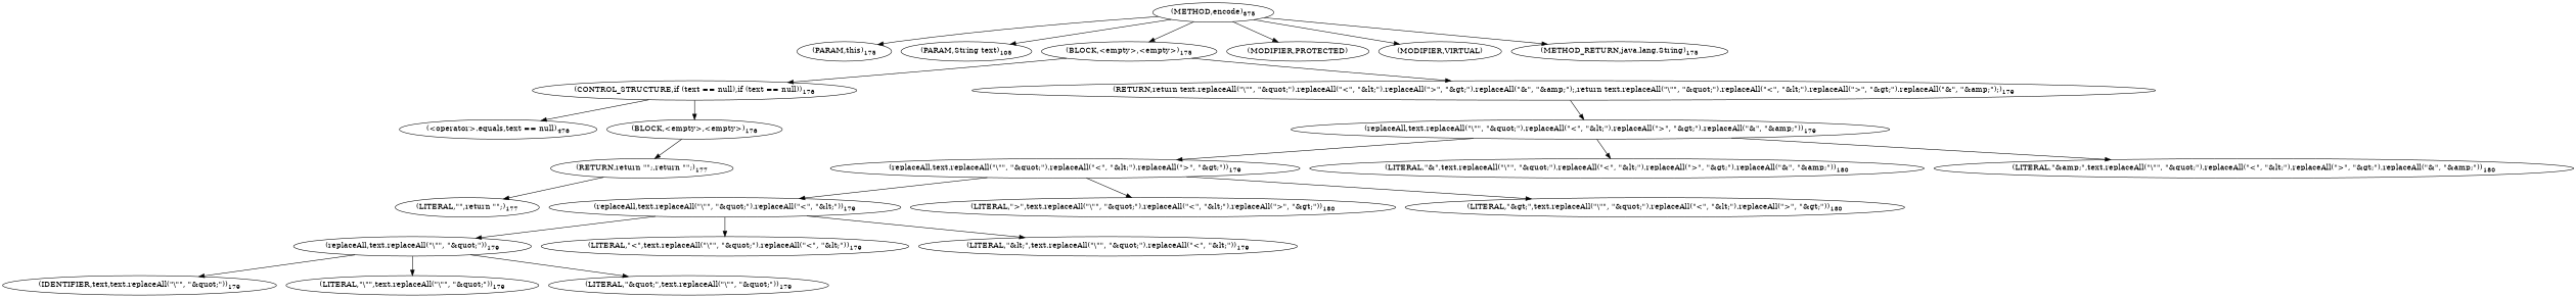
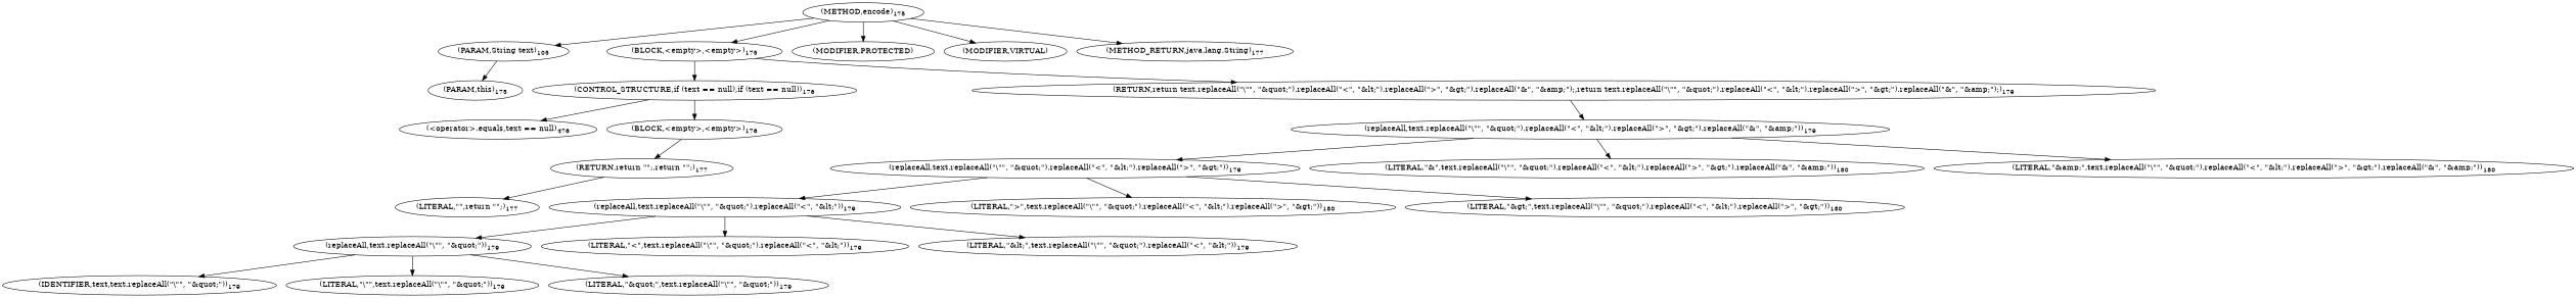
  digraph {
-   n1 [label=<(METHOD,encode)<SUB>375</SUB>>]
+   n1 [label=<(METHOD,encode)<SUB>175</SUB>>]
    n2 [label=<(PARAM,this)<SUB>175</SUB>>]
    n3 [label=<(PARAM,String text)<SUB>105</SUB>>]
    n4 [label=<(BLOCK,&lt;empty&gt;,&lt;empty&gt;)<SUB>175</SUB>>]
    n5 [label=<(MODIFIER,PROTECTED)>]
    n6 [label=<(MODIFIER,VIRTUAL)>]
-   n7 [label=<(METHOD_RETURN,java.lang.String)<SUB>175</SUB>>]
+   n7 [label=<(METHOD_RETURN,java.lang.String)<SUB>177</SUB>>]
    n8 [label=<(CONTROL_STRUCTURE,if (text == null),if (text == null))<SUB>176</SUB>>]
    n9 [label=<(RETURN,return text.replaceAll(&quot;\&quot;&quot;, &quot;&amp;quot;&quot;).replaceAll(&quot;&lt;&quot;, &quot;&amp;lt;&quot;).replaceAll(&quot;&gt;&quot;, &quot;&amp;gt;&quot;).replaceAll(&quot;&amp;&quot;, &quot;&amp;amp;&quot;);,return text.replaceAll(&quot;\&quot;&quot;, &quot;&amp;quot;&quot;).replaceAll(&quot;&lt;&quot;, &quot;&amp;lt;&quot;).replaceAll(&quot;&gt;&quot;, &quot;&amp;gt;&quot;).replaceAll(&quot;&amp;&quot;, &quot;&amp;amp;&quot;);)<SUB>179</SUB>>]
    n10 [label=<(&lt;operator&gt;.equals,text == null)<SUB>476</SUB>>]
    n11 [label=<(BLOCK,&lt;empty&gt;,&lt;empty&gt;)<SUB>176</SUB>>]
    n12 [label=<(replaceAll,text.replaceAll(&quot;\&quot;&quot;, &quot;&amp;quot;&quot;).replaceAll(&quot;&lt;&quot;, &quot;&amp;lt;&quot;).replaceAll(&quot;&gt;&quot;, &quot;&amp;gt;&quot;).replaceAll(&quot;&amp;&quot;, &quot;&amp;amp;&quot;))<SUB>179</SUB>>]
    n13 [label=<(RETURN,return &quot;&quot;;,return &quot;&quot;;)<SUB>177</SUB>>]
    n14 [label=<(LITERAL,&quot;&quot;,return &quot;&quot;;)<SUB>177</SUB>>]
    n15 [label=<(replaceAll,text.replaceAll(&quot;\&quot;&quot;, &quot;&amp;quot;&quot;).replaceAll(&quot;&lt;&quot;, &quot;&amp;lt;&quot;).replaceAll(&quot;&gt;&quot;, &quot;&amp;gt;&quot;))<SUB>179</SUB>>]
    n16 [label=<(LITERAL,&quot;&amp;&quot;,text.replaceAll(&quot;\&quot;&quot;, &quot;&amp;quot;&quot;).replaceAll(&quot;&lt;&quot;, &quot;&amp;lt;&quot;).replaceAll(&quot;&gt;&quot;, &quot;&amp;gt;&quot;).replaceAll(&quot;&amp;&quot;, &quot;&amp;amp;&quot;))<SUB>180</SUB>>]
    n17 [label=<(LITERAL,&quot;&amp;amp;&quot;,text.replaceAll(&quot;\&quot;&quot;, &quot;&amp;quot;&quot;).replaceAll(&quot;&lt;&quot;, &quot;&amp;lt;&quot;).replaceAll(&quot;&gt;&quot;, &quot;&amp;gt;&quot;).replaceAll(&quot;&amp;&quot;, &quot;&amp;amp;&quot;))<SUB>180</SUB>>]
    n18 [label=<(replaceAll,text.replaceAll(&quot;\&quot;&quot;, &quot;&amp;quot;&quot;).replaceAll(&quot;&lt;&quot;, &quot;&amp;lt;&quot;))<SUB>179</SUB>>]
    n19 [label=<(LITERAL,&quot;&gt;&quot;,text.replaceAll(&quot;\&quot;&quot;, &quot;&amp;quot;&quot;).replaceAll(&quot;&lt;&quot;, &quot;&amp;lt;&quot;).replaceAll(&quot;&gt;&quot;, &quot;&amp;gt;&quot;))<SUB>180</SUB>>]
    n20 [label=<(LITERAL,&quot;&amp;gt;&quot;,text.replaceAll(&quot;\&quot;&quot;, &quot;&amp;quot;&quot;).replaceAll(&quot;&lt;&quot;, &quot;&amp;lt;&quot;).replaceAll(&quot;&gt;&quot;, &quot;&amp;gt;&quot;))<SUB>180</SUB>>]
    n21 [label=<(replaceAll,text.replaceAll(&quot;\&quot;&quot;, &quot;&amp;quot;&quot;))<SUB>179</SUB>>]
    n22 [label=<(LITERAL,&quot;&lt;&quot;,text.replaceAll(&quot;\&quot;&quot;, &quot;&amp;quot;&quot;).replaceAll(&quot;&lt;&quot;, &quot;&amp;lt;&quot;))<SUB>179</SUB>>]
    n23 [label=<(LITERAL,&quot;&amp;lt;&quot;,text.replaceAll(&quot;\&quot;&quot;, &quot;&amp;quot;&quot;).replaceAll(&quot;&lt;&quot;, &quot;&amp;lt;&quot;))<SUB>179</SUB>>]
    n24 [label=<(IDENTIFIER,text,text.replaceAll(&quot;\&quot;&quot;, &quot;&amp;quot;&quot;))<SUB>179</SUB>>]
    n25 [label=<(LITERAL,&quot;\&quot;&quot;,text.replaceAll(&quot;\&quot;&quot;, &quot;&amp;quot;&quot;))<SUB>179</SUB>>]
    n26 [label=<(LITERAL,&quot;&amp;quot;&quot;,text.replaceAll(&quot;\&quot;&quot;, &quot;&amp;quot;&quot;))<SUB>179</SUB>>]
-   n1 -> n2
+   n3 -> n2
    n1 -> n3
    n1 -> n4
    n1 -> n5
    n1 -> n6
    n1 -> n7
    n4 -> n8
    n4 -> n9
    n8 -> n10
    n8 -> n11
    n9 -> n12
    n11 -> n13
    n12 -> n15
    n12 -> n16
    n12 -> n17
    n13 -> n14
    n15 -> n18
    n15 -> n19
    n15 -> n20
    n18 -> n21
    n18 -> n22
    n18 -> n23
    n21 -> n24
    n21 -> n25
    n21 -> n26
  }
